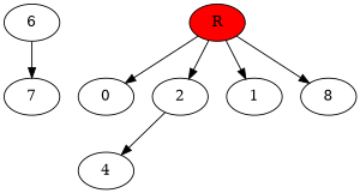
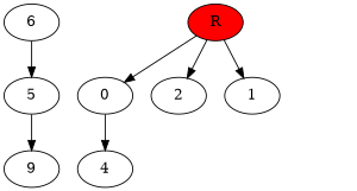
  digraph {
-   5 [label=7]
+   5
+   9
    6
    n4 [label=0]
    4
    R [fillcolor="#ff0000" style=filled]
    2
    1
-   8
+   5 -> 9
    6 -> 5
-   2 -> 4
+   n4 -> 4
    R -> n4
    R -> 2
    R -> 1
-   R -> 8
  }
